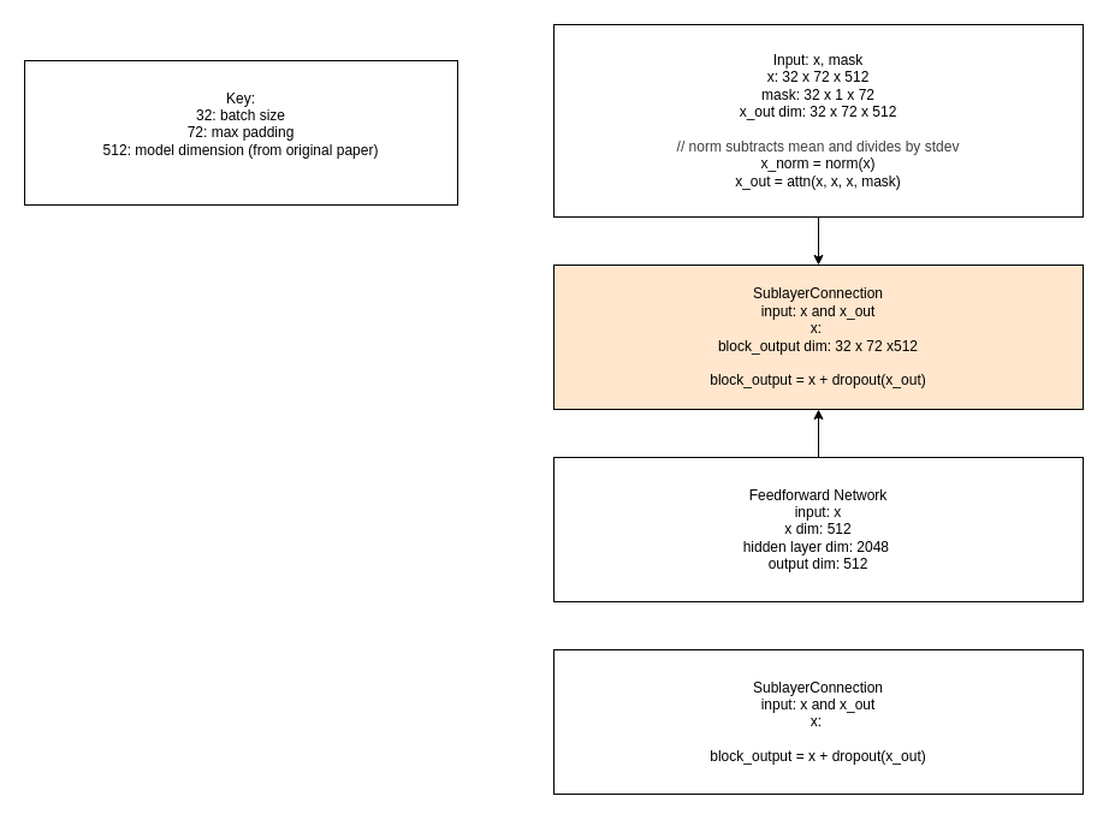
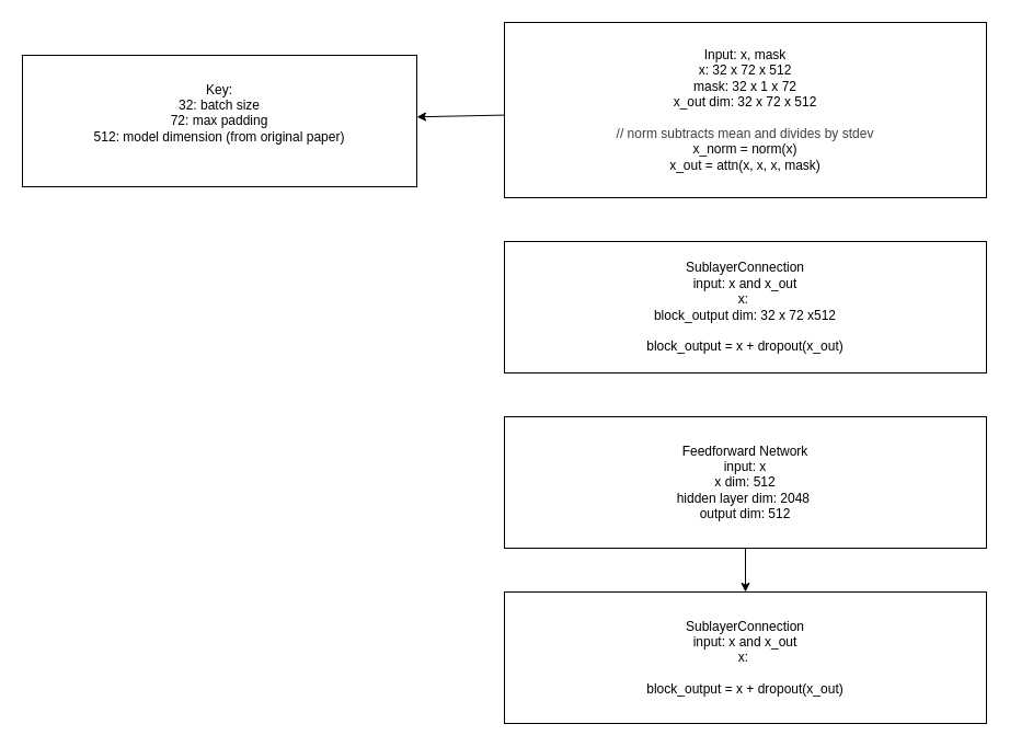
  <mxCell id="0" />
  <mxCell id="1" parent="0" />
- <mxCell id="2" value="SublayerConnection&lt;div&gt;input: x and x_out&lt;/div&gt;&lt;div&gt;x:&amp;nbsp;&lt;/div&gt;&lt;div&gt;block_output dim: 32 x 72 x512&lt;/div&gt;&lt;div&gt;&lt;br&gt;&lt;/div&gt;&lt;div&gt;block_output = x + dropout(x_out)&lt;/div&gt;" style="rounded=0;whiteSpace=wrap;html=1;fillColor=#ffe6cc;" parent="1" vertex="1"><mxGeometry x="460" y="220" width="440" height="120" as="geometry" /></mxCell>
- <mxCell id="3" value="" style="edgeStyle=none;html=1;" parent="1" source="4" target="2" edge="1"><mxGeometry relative="1" as="geometry" /></mxCell>
+ <mxCell id="2" value="SublayerConnection&lt;div&gt;input: x and x_out&lt;/div&gt;&lt;div&gt;x:&amp;nbsp;&lt;/div&gt;&lt;div&gt;block_output dim: 32 x 72 x512&lt;/div&gt;&lt;div&gt;&lt;br&gt;&lt;/div&gt;&lt;div&gt;block_output = x + dropout(x_out)&lt;/div&gt;" style="rounded=0;whiteSpace=wrap;html=1;" parent="1" vertex="1"><mxGeometry x="460" y="220" width="440" height="120" as="geometry" /></mxCell>
+ <mxCell id="3" value="" style="edgeStyle=none;html=1;" parent="1" source="4" target="8" edge="1"><mxGeometry relative="1" as="geometry" /></mxCell>
  <mxCell id="4" value="&lt;div&gt;Input: x, mask&lt;/div&gt;&lt;div&gt;x: 32 x 72 x 512&lt;/div&gt;&lt;div&gt;mask: 32 x 1 x 72&lt;/div&gt;&lt;div&gt;x_out dim: 32 x 72 x 512&lt;/div&gt;&lt;div&gt;&lt;br&gt;&lt;/div&gt;&lt;div&gt;&lt;span style=&quot;color: rgb(63, 63, 63);&quot;&gt;// norm subtracts mean and divides by stdev&lt;/span&gt;&lt;/div&gt;&lt;div&gt;x_norm = norm(x)&lt;/div&gt;&lt;div&gt;x_out = attn(x, x, x, mask)&lt;/div&gt;" style="rounded=0;whiteSpace=wrap;html=1;" parent="1" vertex="1"><mxGeometry x="460" y="20" width="440" height="160" as="geometry" /></mxCell>
- <mxCell id="5" style="edgeStyle=none;html=1;" parent="1" source="6" target="2" edge="1"><mxGeometry relative="1" as="geometry" /></mxCell>
+ <mxCell id="5" style="edgeStyle=none;html=1;" parent="1" source="6" target="7" edge="1"><mxGeometry relative="1" as="geometry" /></mxCell>
  <mxCell id="6" value="Feedforward Network&lt;br&gt;input: x&lt;div&gt;&lt;font color=&quot;#000000&quot;&gt;x dim: 512&lt;br&gt;&lt;/font&gt;&lt;div&gt;hidden layer dim: 2048&amp;nbsp;&lt;/div&gt;&lt;/div&gt;&lt;div&gt;output dim: 512&lt;/div&gt;" style="rounded=0;whiteSpace=wrap;html=1;" parent="1" vertex="1"><mxGeometry x="460" y="380" width="440" height="120" as="geometry" /></mxCell>
  <mxCell id="7" value="SublayerConnection&lt;div&gt;input: x and x_out&lt;/div&gt;&lt;div&gt;x:&amp;nbsp;&lt;/div&gt;&lt;div&gt;&lt;br&gt;&lt;/div&gt;&lt;div&gt;block_output = x + dropout(x_out)&lt;/div&gt;" style="rounded=0;whiteSpace=wrap;html=1;" parent="1" vertex="1"><mxGeometry x="460" y="540" width="440" height="120" as="geometry" /></mxCell>
  <mxCell id="8" value="Key:&lt;div&gt;32: batch size&lt;/div&gt;&lt;div&gt;72: max padding&lt;/div&gt;&lt;div&gt;512: model dimension (from original paper)&lt;/div&gt;&lt;div&gt;&lt;br&gt;&lt;/div&gt;" style="rounded=0;whiteSpace=wrap;html=1;" vertex="1" parent="1"><mxGeometry x="20" y="50" width="360" height="120" as="geometry" /></mxCell>
